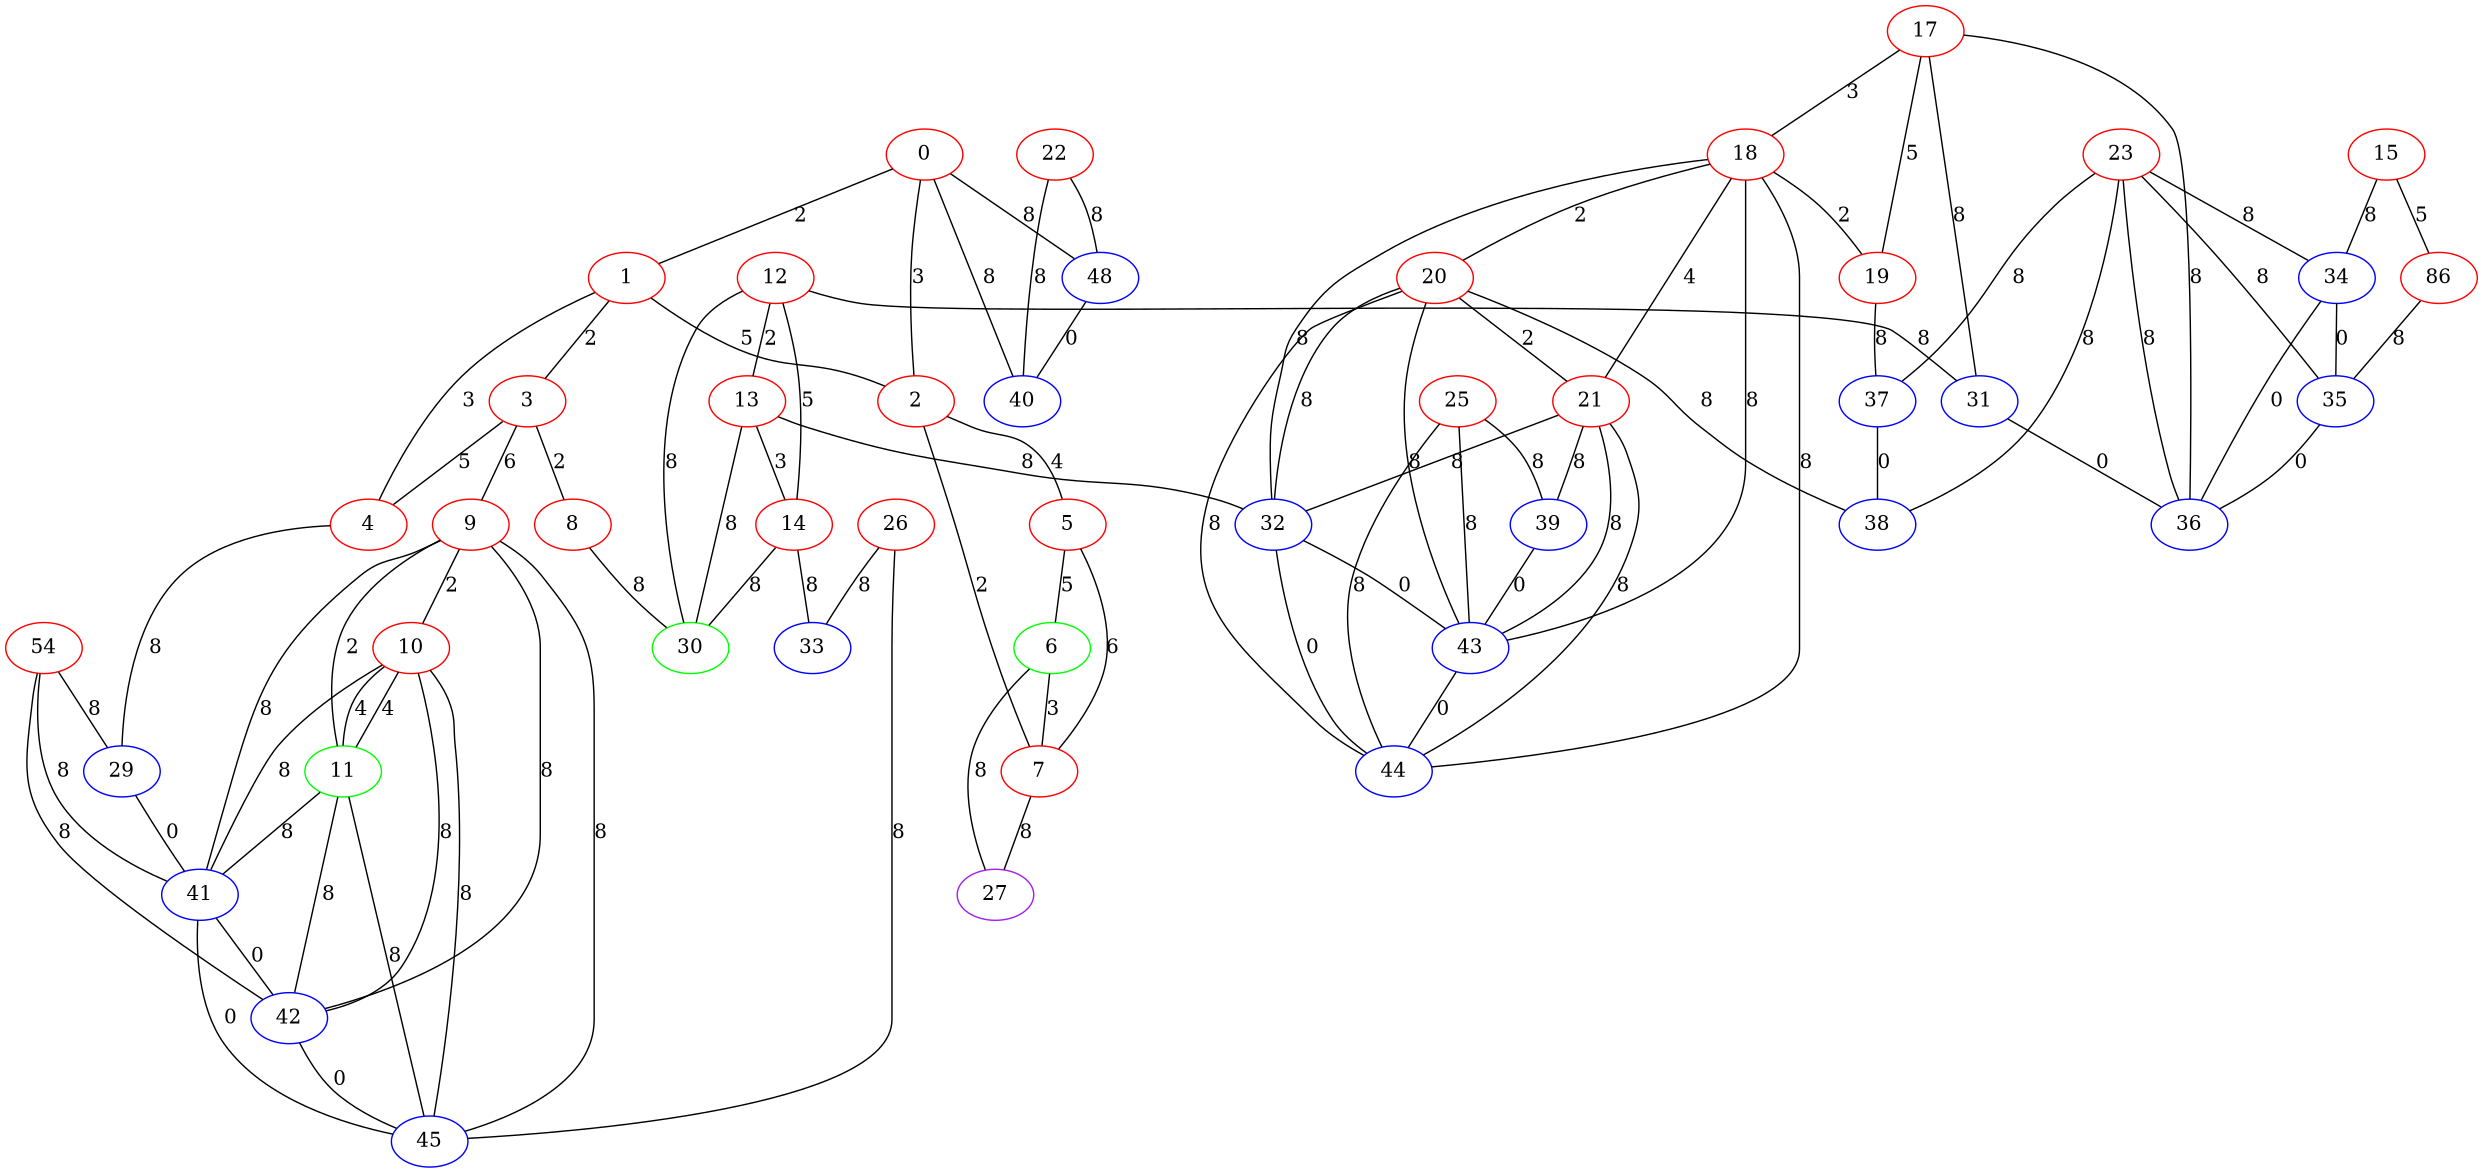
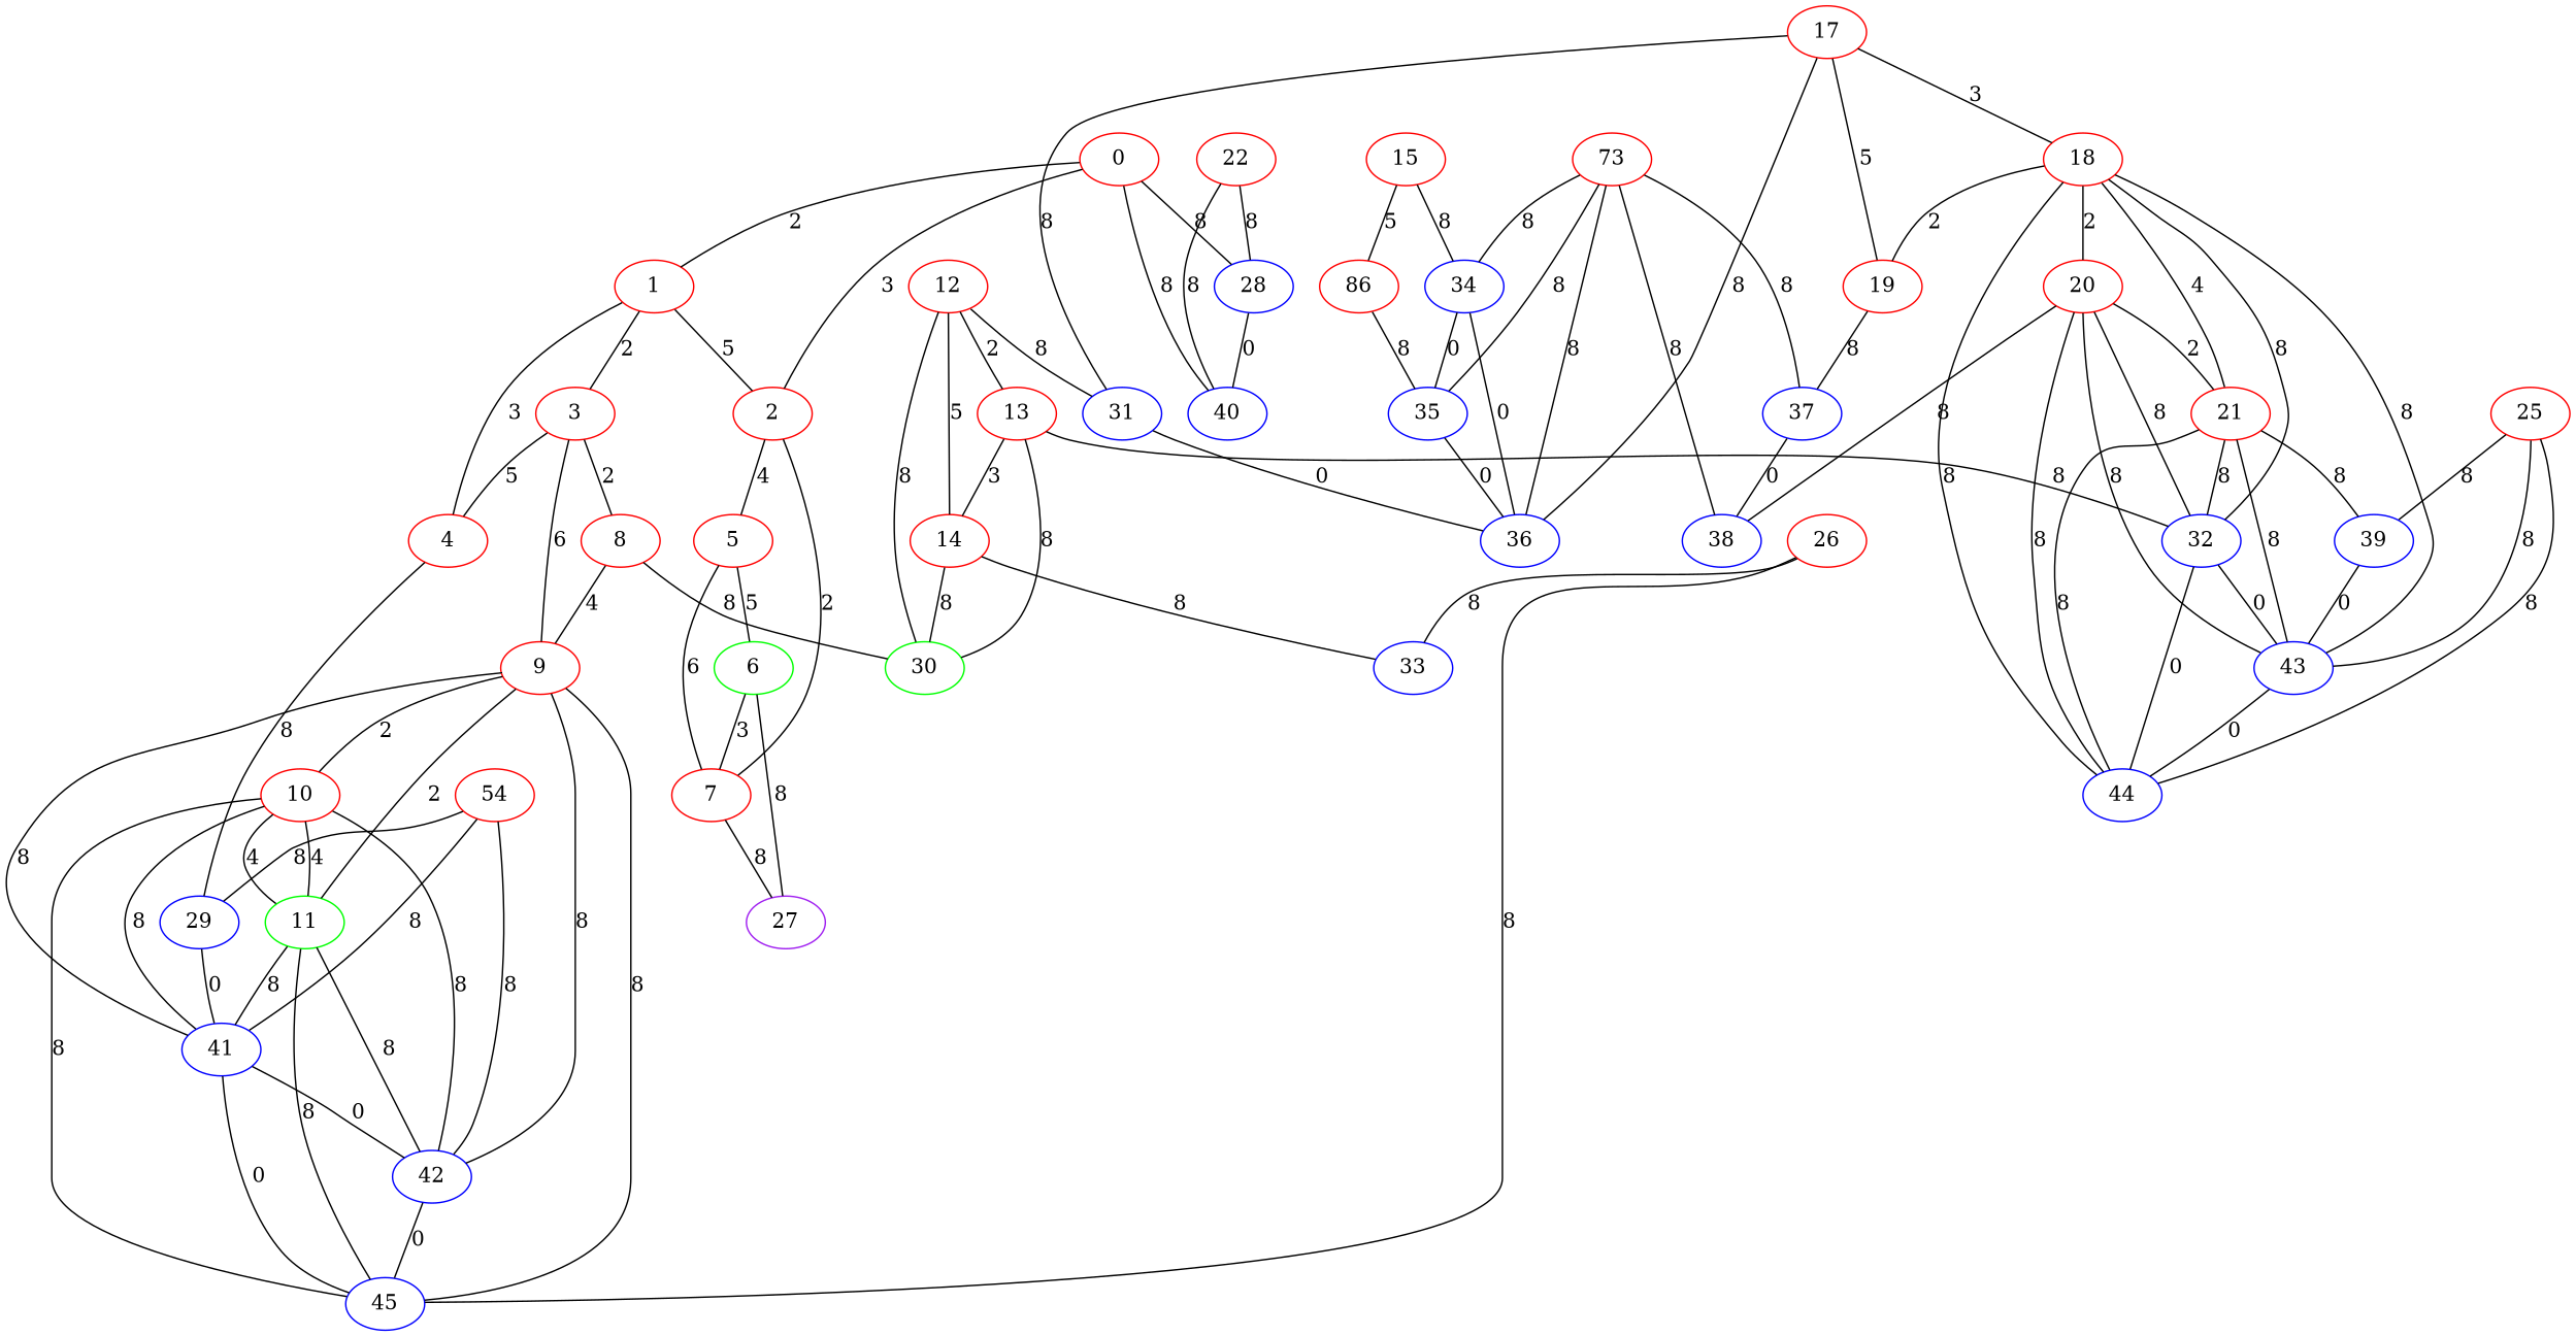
  graph {
    node [color=red weight=1]
    0
    1
    2
-   28 [color=blue weight=3 label=48]
+   28 [color=blue weight=3]
    40 [color=blue weight=3]
    3
    4
    5
    7
    8
    9
    29 [color=blue weight=3]
    6 [color=green weight=2]
    27 [color=purple weight=4]
    30 [color=green weight=3]
    10
    11 [color=green weight=2]
    41 [color=blue weight=3]
    42 [color=blue weight=3]
    45 [color=blue weight=3]
    12
    13
    14
    31 [color=blue weight=3]
    32 [color=blue weight=3]
    33 [color=blue weight=3]
    36 [color=blue weight=3]
    43 [color=blue weight=3]
    44 [color=blue weight=3]
    n30 [label=86]
    15
    34 [color=blue weight=3]
    35 [color=blue weight=3]
    17
    18
    19
    20
    21
    37 [color=blue weight=3]
    38 [color=blue weight=3]
    39 [color=blue weight=3]
    22
-   23
+   23 [label=73]
    n44 [label=54]
    25
    26
    0 -- 1 [label=2]
    0 -- 2 [label=3]
    0 -- 28 [label=8]
    0 -- 40 [label=8]
    1 -- 2 [label=5]
    1 -- 3 [label=2]
    1 -- 4 [label=3]
    2 -- 5 [label=4]
    2 -- 7 [label=2]
    28 -- 40 [label=0]
    3 -- 4 [label=5]
    3 -- 8 [label=2]
    3 -- 9 [label=6]
    4 -- 29 [label=8]
    5 -- 7 [label=6]
    5 -- 6 [label=5]
    7 -- 27 [label=8]
+   8 -- 9 [label=4]
    8 -- 30 [label=8]
    9 -- 10 [label=2]
    9 -- 11 [label=2]
    9 -- 41 [label=8]
    9 -- 42 [label=8]
    9 -- 45 [label=8]
    29 -- 41 [label=0]
    6 -- 7 [label=3]
    6 -- 27 [label=8]
    10 -- 11 [label=4]
    10 -- 11 [label=4]
    10 -- 41 [label=8]
    10 -- 42 [label=8]
    10 -- 45 [label=8]
    11 -- 41 [label=8]
    11 -- 42 [label=8]
    11 -- 45 [label=8]
    41 -- 42 [label=0]
    41 -- 45 [label=0]
    42 -- 45 [label=0]
    12 -- 30 [label=8]
    12 -- 13 [label=2]
    12 -- 14 [label=5]
    12 -- 31 [label=8]
    13 -- 30 [label=8]
    13 -- 14 [label=3]
    13 -- 32 [label=8]
    14 -- 30 [label=8]
    14 -- 33 [label=8]
    31 -- 36 [label=0]
    32 -- 43 [label=0]
    32 -- 44 [label=0]
    43 -- 44 [label=0]
    n30 -- 35 [label=8]
    15 -- n30 [label=5]
    15 -- 34 [label=8]
    34 -- 36 [label=0]
    34 -- 35 [label=0]
    35 -- 36 [label=0]
    17 -- 31 [label=8]
    17 -- 36 [label=8]
    17 -- 18 [label=3]
    17 -- 19 [label=5]
    18 -- 32 [label=8]
    18 -- 43 [label=8]
    18 -- 44 [label=8]
    18 -- 19 [label=2]
    18 -- 20 [label=2]
    18 -- 21 [label=4]
    19 -- 37 [label=8]
    20 -- 32 [label=8]
    20 -- 43 [label=8]
    20 -- 44 [label=8]
    20 -- 21 [label=2]
    20 -- 38 [label=8]
    21 -- 32 [label=8]
    21 -- 43 [label=8]
    21 -- 44 [label=8]
    21 -- 39 [label=8]
    37 -- 38 [label=0]
    39 -- 43 [label=0]
    22 -- 28 [label=8]
    22 -- 40 [label=8]
    23 -- 36 [label=8]
    23 -- 34 [label=8]
    23 -- 35 [label=8]
    23 -- 37 [label=8]
    23 -- 38 [label=8]
    n44 -- 29 [label=8]
    n44 -- 41 [label=8]
    n44 -- 42 [label=8]
    25 -- 43 [label=8]
    25 -- 44 [label=8]
    25 -- 39 [label=8]
    26 -- 45 [label=8]
    26 -- 33 [label=8]
  }
